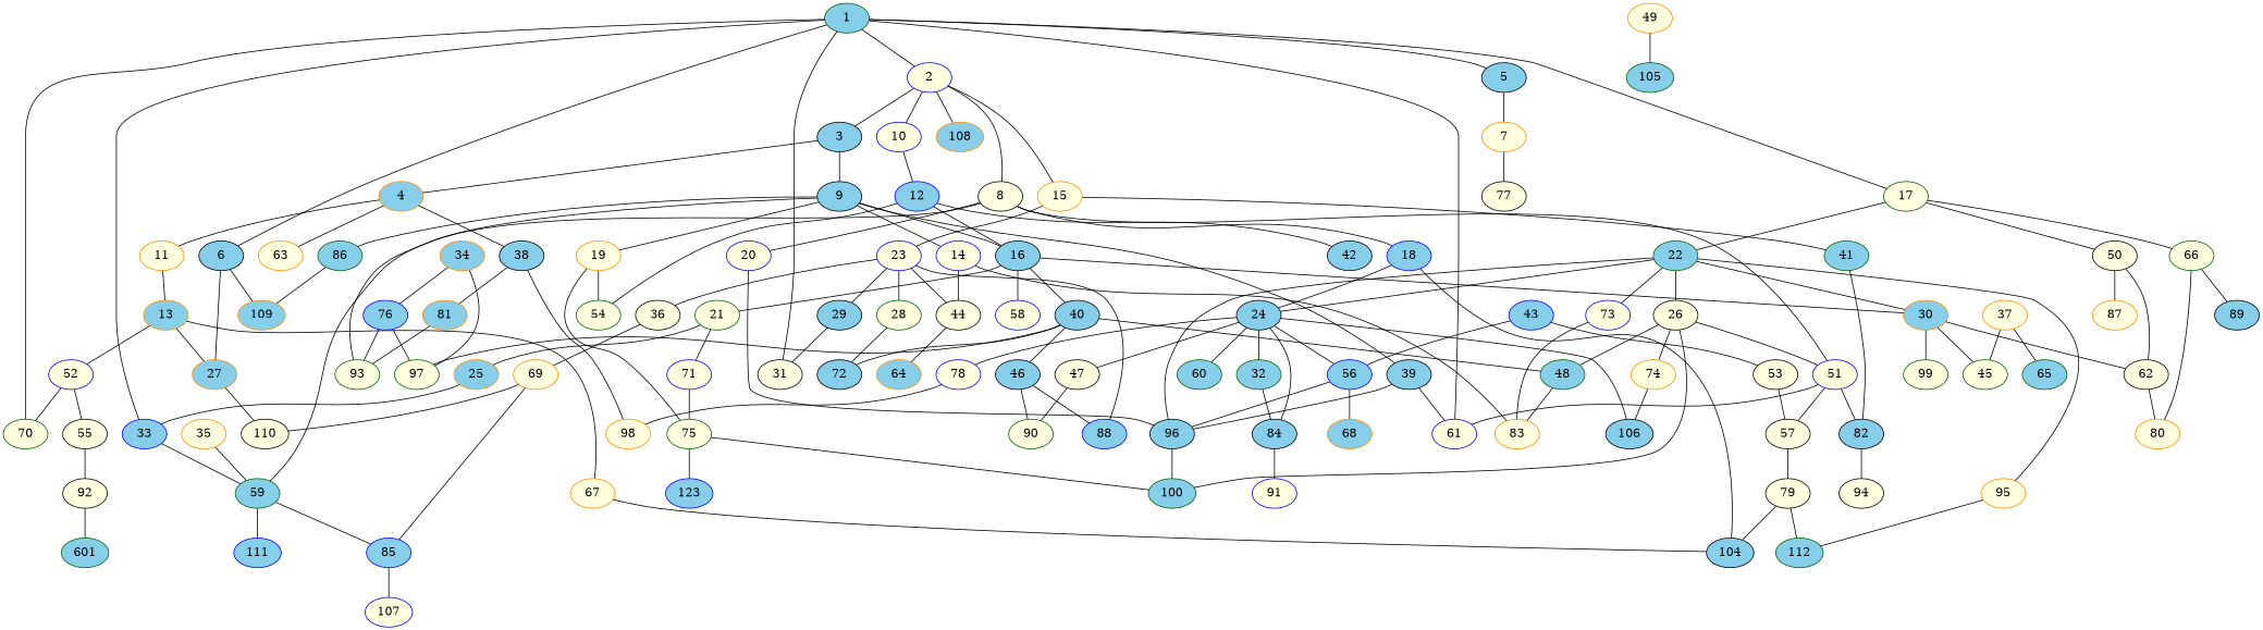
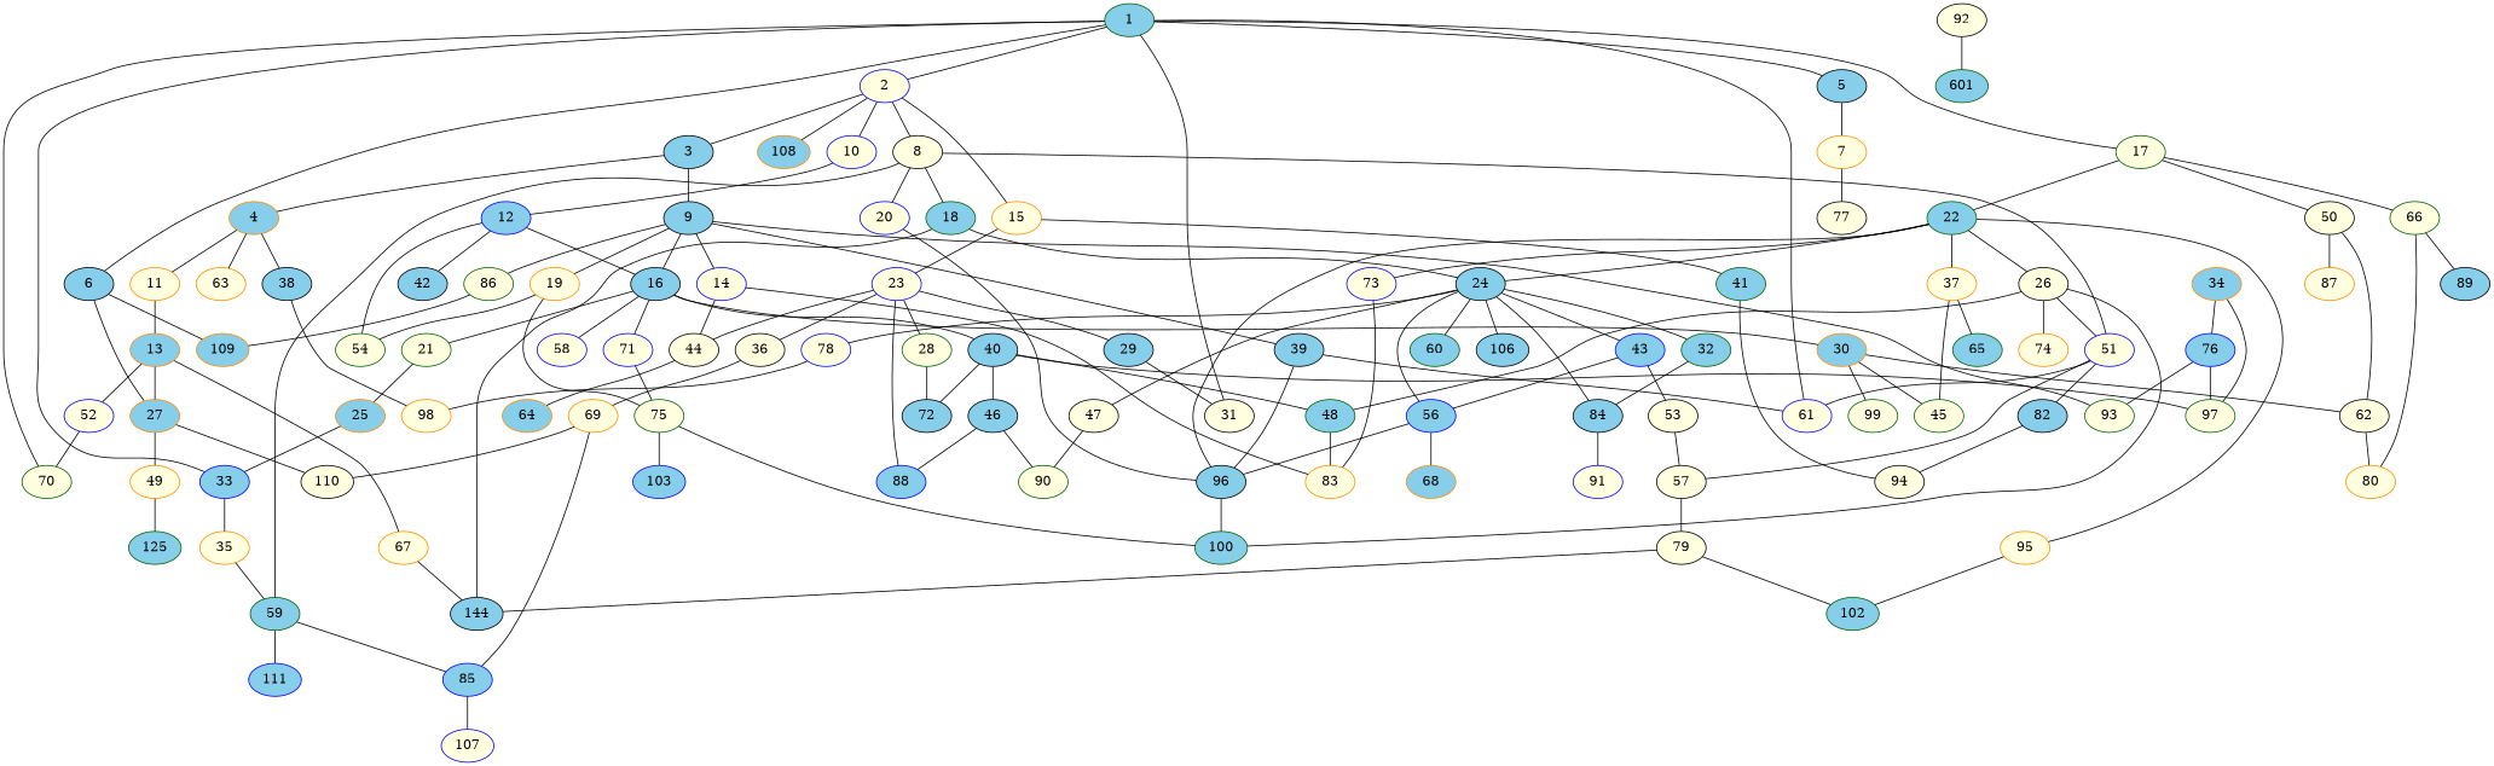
  graph {
    node [color=black fillcolor=lightyellow style=filled]
    1 [color=darkgreen fillcolor=skyblue]
    2 [color=blue]
    5 [fillcolor=skyblue]
    6 [fillcolor=skyblue]
    17 [color=darkgreen]
    31
    33 [color=blue fillcolor=skyblue]
    61 [color=blue]
    70 [color=darkgreen]
    3 [fillcolor=skyblue]
    8
    10 [color=blue]
    15 [color=darkorange]
    108 [color=darkorange fillcolor=skyblue]
    7 [color=darkorange]
    27 [color=darkorange fillcolor=skyblue]
    109 [color=darkorange fillcolor=skyblue]
    22 [color=darkgreen fillcolor=skyblue]
    50
    66 [color=darkgreen]
    35 [color=darkorange]
    4 [color=darkorange fillcolor=skyblue]
    9 [fillcolor=skyblue]
-   18 [color=blue fillcolor=skyblue]
+   18 [color=darkgreen fillcolor=skyblue]
    20 [color=blue]
    51 [color=blue]
    59 [color=darkgreen fillcolor=skyblue]
    12 [color=blue fillcolor=skyblue]
    23 [color=blue]
    41 [color=darkgreen fillcolor=skyblue]
    11 [color=darkorange]
    38 [fillcolor=skyblue]
    63 [color=darkorange]
    14 [color=blue]
    19 [color=darkorange]
    39 [fillcolor=skyblue]
-   86 [color=darkgreen fillcolor=skyblue]
+   86 [color=darkgreen]
    93 [color=darkgreen]
    16 [fillcolor=skyblue]
    13 [color=darkorange fillcolor=skyblue]
-   81 [color=darkorange fillcolor=skyblue]
    98 [color=darkorange]
    77
    49 [color=darkorange]
    110
    24 [fillcolor=skyblue]
-   104 [fillcolor=skyblue]
+   104 [fillcolor=skyblue label=144]
    96 [fillcolor=skyblue]
    82 [fillcolor=skyblue]
    57
    85 [color=blue fillcolor=skyblue]
    111 [color=blue fillcolor=skyblue]
    44
    83 [color=darkorange]
    54 [color=darkgreen]
    75 [color=darkgreen]
    40 [fillcolor=skyblue]
    48 [color=darkgreen fillcolor=skyblue]
    72 [fillcolor=skyblue]
    97 [color=darkgreen]
    46 [fillcolor=skyblue]
    42 [fillcolor=skyblue]
    34 [color=darkorange fillcolor=skyblue]
    76 [color=blue fillcolor=skyblue]
    52 [color=blue]
    67 [color=darkorange]
    21 [color=darkgreen]
    30 [color=darkorange fillcolor=skyblue]
    58 [color=blue]
-   55
    64 [color=darkorange fillcolor=skyblue]
    28 [color=darkgreen]
    29 [fillcolor=skyblue]
    36
    88 [color=blue fillcolor=skyblue]
    25 [color=darkorange fillcolor=skyblue]
    71 [color=blue]
    45 [color=darkgreen]
    62
    99 [color=darkgreen]
    26
    37 [color=darkorange]
    73 [color=blue]
    95 [color=darkorange]
    87 [color=darkorange]
    80 [color=darkorange]
    89 [fillcolor=skyblue]
    32 [color=darkgreen fillcolor=skyblue]
    43 [color=blue fillcolor=skyblue]
    47
    56 [color=blue fillcolor=skyblue]
    60 [color=darkgreen fillcolor=skyblue]
    78 [color=blue]
    84 [fillcolor=skyblue]
    106 [fillcolor=skyblue]
    100 [color=darkgreen fillcolor=skyblue]
-   103 [color=blue fillcolor=skyblue label=123]
+   103 [color=blue fillcolor=skyblue]
    74 [color=darkorange]
    65 [color=darkgreen fillcolor=skyblue]
-   102 [color=darkgreen fillcolor=skyblue label=112]
+   102 [color=darkgreen fillcolor=skyblue]
    69 [color=darkorange]
    53
    90 [color=darkgreen]
    68 [color=darkorange fillcolor=skyblue]
    91 [color=blue]
-   105 [color=darkgreen fillcolor=skyblue]
+   105 [color=darkgreen fillcolor=skyblue label=125]
    94
    79
    92
    n110 [color=darkgreen fillcolor=skyblue label=601]
    107 [color=blue]
    1 -- 2
    1 -- 5
    1 -- 6
    1 -- 17
    1 -- 31
    1 -- 33
    1 -- 61
    1 -- 70
    2 -- 3
    2 -- 8
    2 -- 10
    2 -- 15
    2 -- 108
    5 -- 7
    6 -- 27
    6 -- 109
    17 -- 22
    17 -- 50
    17 -- 66
-   33 -- 59
+   33 -- 35
    3 -- 4
    3 -- 9
    8 -- 18
    8 -- 20
    8 -- 51
    8 -- 59
    10 -- 12
    15 -- 23
    15 -- 41
    7 -- 77
+   27 -- 49
    27 -- 110
    22 -- 24
    22 -- 96
    22 -- 26
-   22 -- 30
+   22 -- 37
    22 -- 73
    22 -- 95
    50 -- 62
    50 -- 87
    66 -- 80
    66 -- 89
    35 -- 59
    4 -- 11
    4 -- 38
    4 -- 63
    9 -- 14
    9 -- 19
    9 -- 39
    9 -- 86
    9 -- 93
    9 -- 16
    18 -- 24
    18 -- 104
    20 -- 96
    51 -- 61
    51 -- 82
    51 -- 57
    59 -- 85
    59 -- 111
    12 -- 16
    12 -- 54
    12 -- 42
    23 -- 44
    23 -- 28
    23 -- 29
    23 -- 36
    23 -- 88
-   41 -- 82
+   41 -- 94
    11 -- 13
-   38 -- 81
    38 -- 98
    14 -- 44
    14 -- 83
    19 -- 54
    19 -- 75
    39 -- 61
    39 -- 96
    86 -- 109
    16 -- 40
    16 -- 21
    16 -- 30
    16 -- 58
    13 -- 27
    13 -- 52
    13 -- 67
-   81 -- 93
    49 -- 105
    24 -- 32
+   24 -- 43
    24 -- 47
    24 -- 56
    24 -- 60
    24 -- 78
    24 -- 84
    24 -- 106
    96 -- 100
    82 -- 94
    57 -- 79
    85 -- 107
    44 -- 64
    75 -- 100
    75 -- 103
    40 -- 48
    40 -- 72
    40 -- 97
    40 -- 46
    48 -- 83
    46 -- 88
    46 -- 90
    34 -- 97
    34 -- 76
    76 -- 93
    76 -- 97
    52 -- 70
-   52 -- 55
    67 -- 104
    21 -- 25
-   21 -- 71
+   16 -- 71
    30 -- 45
    30 -- 62
    30 -- 99
-   55 -- 92
    28 -- 72
    29 -- 31
    36 -- 69
    25 -- 33
    71 -- 75
    62 -- 80
    26 -- 51
    26 -- 48
    26 -- 100
    26 -- 74
    37 -- 45
    37 -- 65
    73 -- 83
    95 -- 102
    32 -- 84
    43 -- 56
    43 -- 53
    47 -- 90
    56 -- 96
    56 -- 68
    78 -- 98
    84 -- 91
-   74 -- 106
    69 -- 110
    69 -- 85
    53 -- 57
    79 -- 104
    79 -- 102
    92 -- n110
  }
